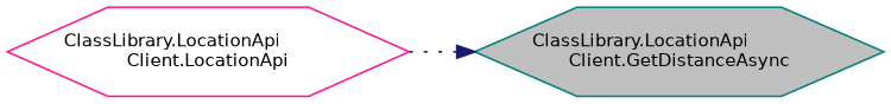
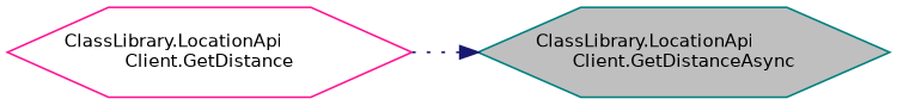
  digraph {
    rankdir=RL
    node [fontname=Helvetica fontsize=10 shape=hexagon style=filled]
    n1 [color=teal fillcolor=grey75 fontcolor=black height=0.2 label="ClassLibrary.LocationApi\lClient.GetDistanceAsync" width=0.4]
-   n2 [color=deeppink fillcolor=white height=0.2 label="ClassLibrary.LocationApi\lClient.LocationApi" width=0.4]
+   n2 [color=deeppink fillcolor=white height=0.2 label="ClassLibrary.LocationApi\lClient.GetDistance" width=0.4]
    n1 -> n2 [color=midnightblue dir=back fontname=Helvetica fontsize=10 labelfontname=Helvetica labelfontsize=10 style=dotted]
  }
